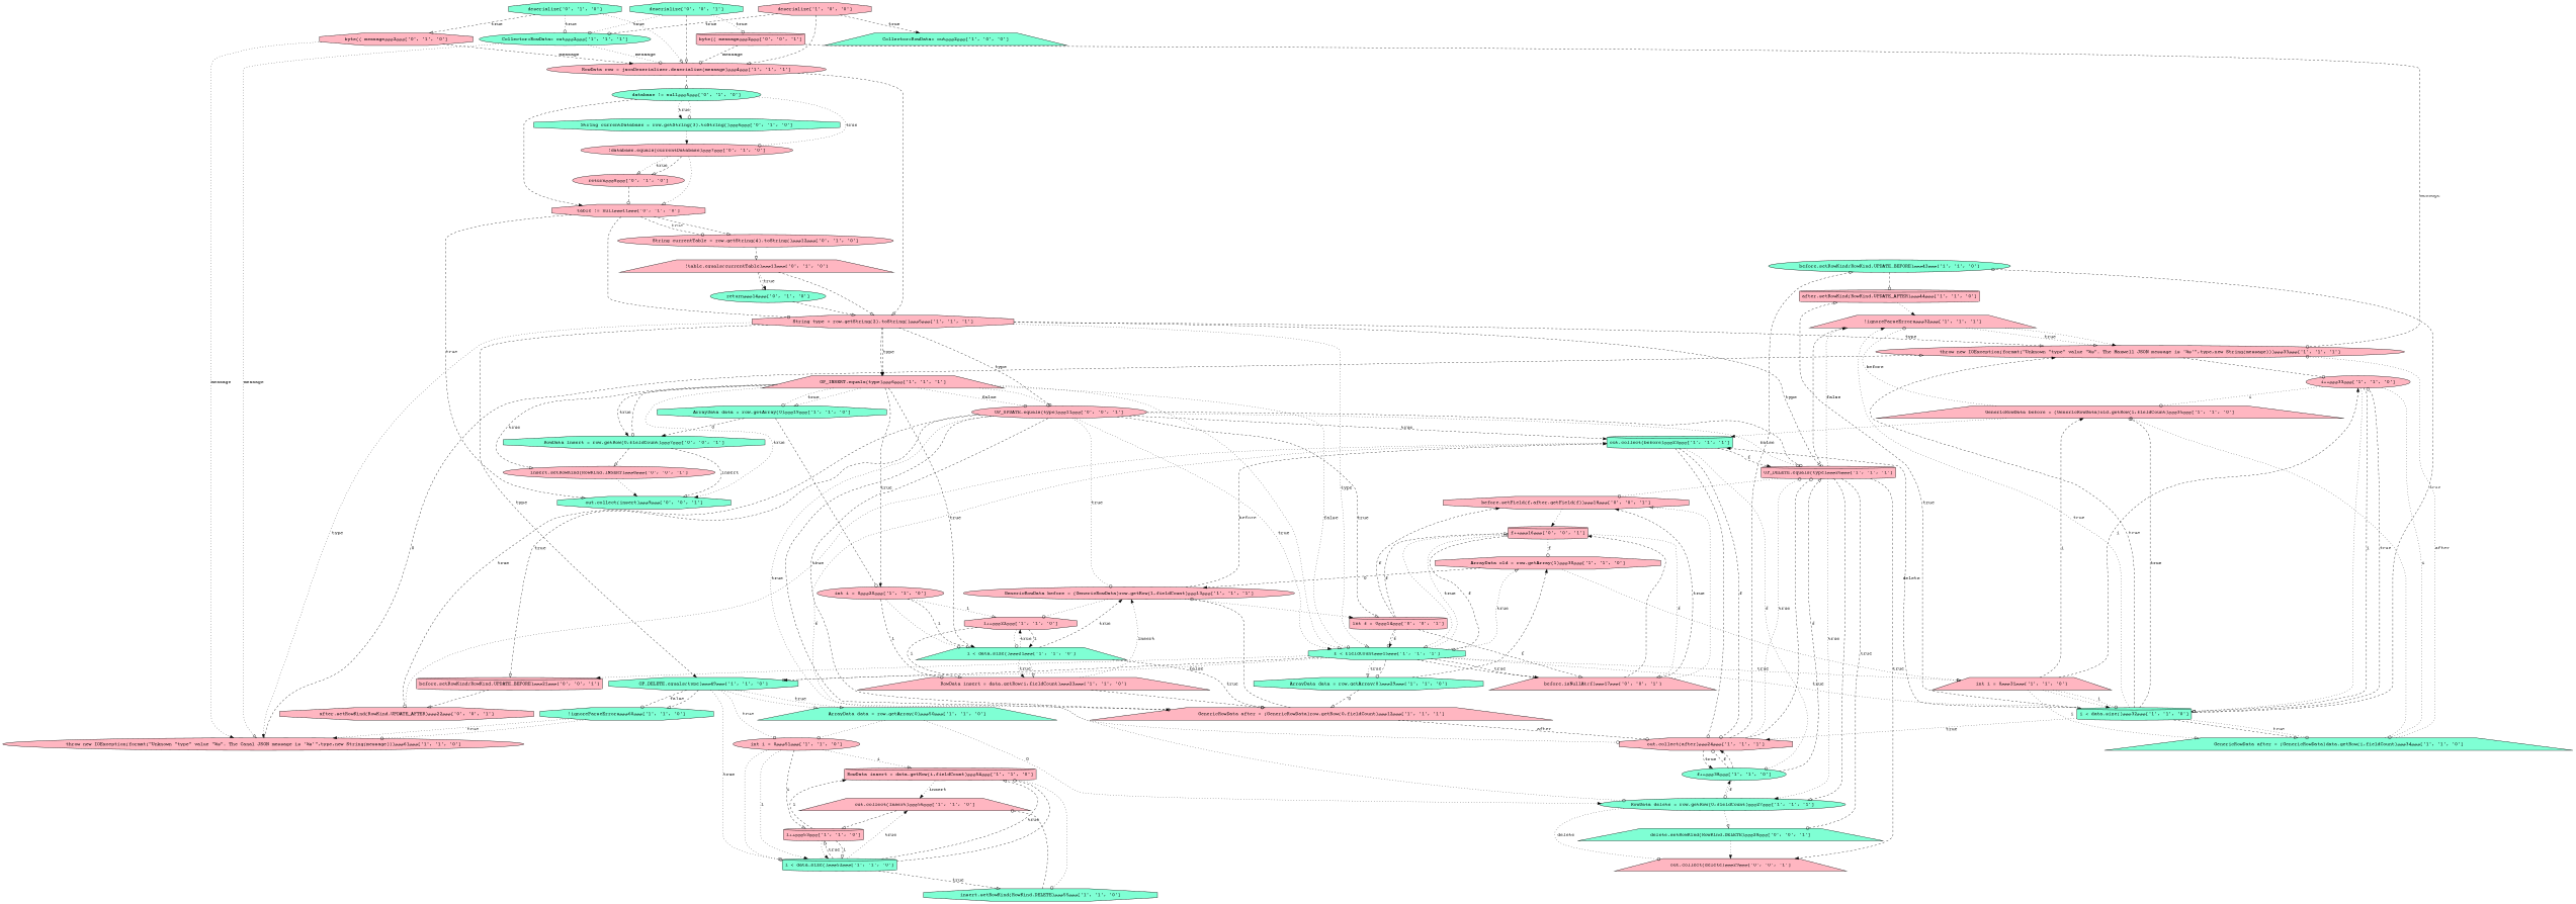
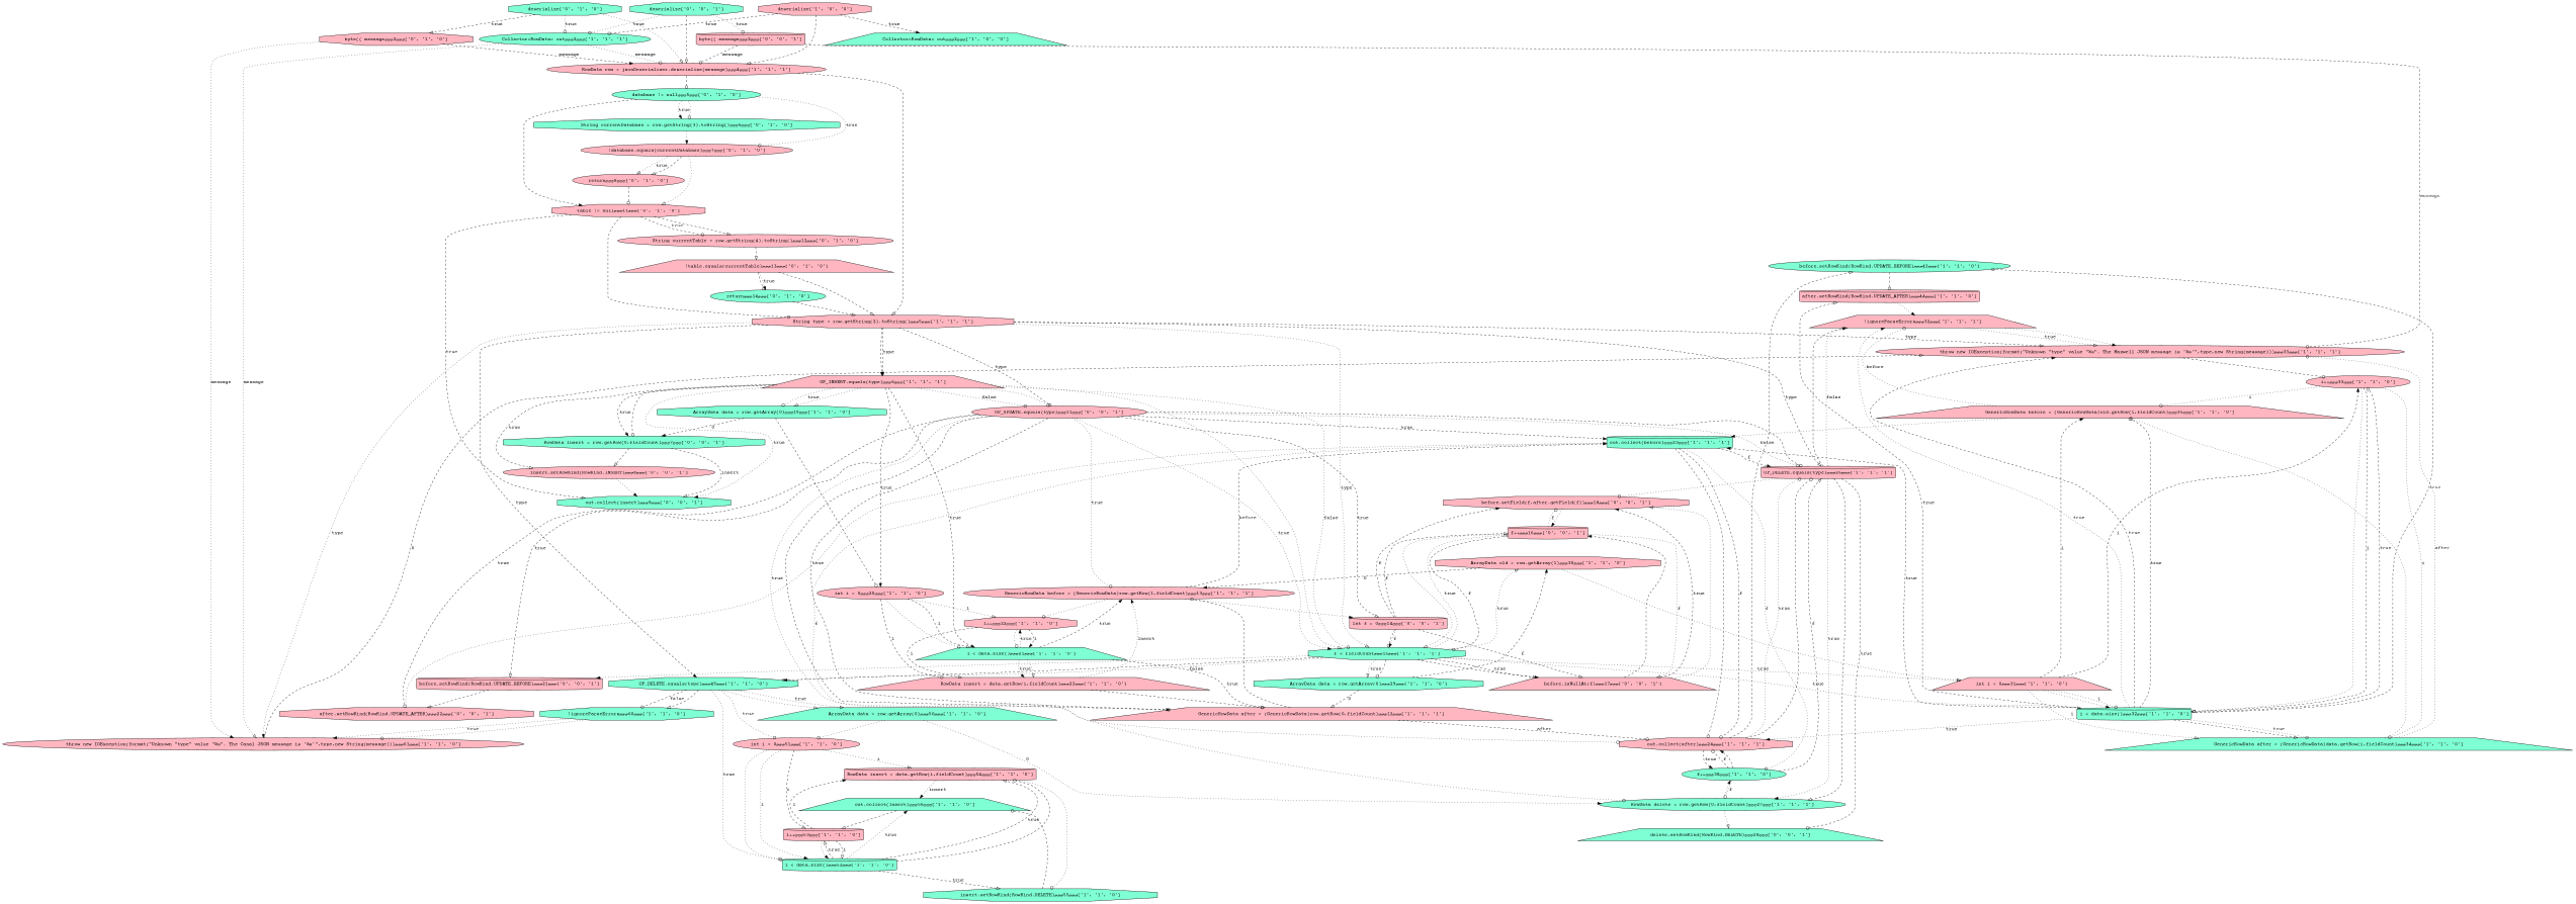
  digraph {
    fontname="Courier Prime"
    node [fillcolor=lightpink fontname="Courier Prime" shape=octagon style=filled]
    edge [arrowhead=odot fontname="Courier Prime" style=dashed]
    n1 [fillcolor=aquamarine label="before.setRowKind(RowKind.UPDATE_BEFORE)@@@43@@@['1', '1', '0']" shape=ellipse]
    n2 [label="after.setRowKind(RowKind.UPDATE_AFTER)@@@44@@@['1', '1', '0']" shape=cylinder]
    n3 [label="!ignoreParseErrors@@@32@@@['1', '1', '1']" shape=trapezium]
    n4 [label="throw new IOException(format(\"Unknown \"type\" value \"%s\". The Canal JSON message is '%s'\",type,new String(message)))@@@61@@@['1', '1', '0']" shape=ellipse]
    n5 [label="throw new IOException(format(\"Unknown \"type\" value \"%s\". The Maxwell JSON message is '%s'\",type,new String(message)))@@@33@@@['1', '1', '1']" shape=ellipse]
    n6 [label="i++@@@33@@@['1', '1', '0']" shape=ellipse]
    n7 [fillcolor=aquamarine label="deserialize['0', '0', '1']"]
    n8 [fillcolor=aquamarine label="Collector<RowData> out@@@2@@@['1', '1', '1']" shape=ellipse]
    n9 [label="byte(( message@@@2@@@['0', '0', '1']" shape=cylinder]
    n10 [label="RowData row = jsonDeserializer.deserialize(message)@@@4@@@['1', '1', '1']" shape=ellipse]
    n11 [fillcolor=aquamarine label="database != null@@@5@@@['0', '1', '0']" shape=ellipse]
    n12 [label="String type = row.getString(2).toString()@@@5@@@['1', '1', '1']"]
    n13 [label="OP_DELETE.equals(type)@@@26@@@['1', '1', '1']" shape=cylinder]
-   n14 [label="out.collect(delete)@@@29@@@['0', '0', '1']" shape=trapezium]
    n15 [fillcolor=aquamarine label="RowData delete = row.getRow(0,fieldCount)@@@27@@@['1', '1', '1']" shape=ellipse]
    n16 [fillcolor=aquamarine label="delete.setRowKind(RowKind.DELETE)@@@28@@@['0', '0', '1']" shape=trapezium]
    n17 [label="before.setField(f,after.getField(f))@@@18@@@['0', '0', '1']"]
    n18 [fillcolor=aquamarine label="f++@@@38@@@['1', '1', '0']" shape=ellipse]
    n19 [label="out.collect(after)@@@24@@@['1', '1', '1']"]
    n20 [label="i++@@@22@@@['1', '1', '0']"]
    n21 [label="RowData insert = data.getRow(i,fieldCount)@@@23@@@['1', '1', '0']" shape=trapezium]
    n22 [fillcolor=aquamarine label="i < data.size()@@@21@@@['1', '1', '0']" shape=trapezium]
    n23 [label="GenericRowData before = (GenericRowData)row.getRow(1,fieldCount)@@@13@@@['1', '1', '1']" shape=ellipse]
    n24 [label="GenericRowData after = (GenericRowData)row.getRow(0,fieldCount)@@@12@@@['1', '1', '1']" shape=trapezium]
    n25 [fillcolor=aquamarine label="out.collect(insert)@@@9@@@['0', '0', '1']"]
    n26 [label="return@@@8@@@['0', '1', '0']" shape=ellipse]
    n27 [label="table != null@@@11@@@['0', '1', '0']"]
    n28 [label="String currentTable = row.getString(4).toString()@@@12@@@['0', '1', '0']" shape=ellipse]
    n29 [label="!database.equals(currentDatabase)@@@7@@@['0', '1', '0']" shape=ellipse]
    n30 [fillcolor=aquamarine label="String currentDatabase = row.getString(3).toString()@@@6@@@['0', '1', '0']"]
    n31 [label="RowData insert = data.getRow(i,fieldCount)@@@54@@@['1', '1', '0']" shape=cylinder]
-   n32 [label="out.collect(insert)@@@56@@@['1', '1', '0']" shape=trapezium]
+   n32 [fillcolor=aquamarine label="out.collect(insert)@@@56@@@['1', '1', '0']" shape=trapezium]
    n33 [fillcolor=aquamarine label="insert.setRowKind(RowKind.DELETE)@@@55@@@['1', '1', '0']"]
    n34 [label="i++@@@53@@@['1', '1', '0']" shape=cylinder]
    n35 [fillcolor=aquamarine label="Collector<RowData> out@@@2@@@['1', '0', '0']" shape=trapezium]
    n36 [label="f++@@@16@@@['0', '0', '1']" shape=cylinder]
    n37 [fillcolor=aquamarine label="f < fieldCount@@@15@@@['1', '1', '1']"]
    n38 [label="before.isNullAt(f)@@@17@@@['0', '0', '1']" shape=trapezium]
    n39 [fillcolor=aquamarine label="deserialize['0', '1', '0']"]
    n40 [label="byte(( message@@@2@@@['0', '1', '0']"]
    n41 [label="GenericRowData before = (GenericRowData)old.getRow(i,fieldCount)@@@35@@@['1', '1', '0']" shape=trapezium]
    n42 [fillcolor=aquamarine label="out.collect(before)@@@23@@@['1', '1', '1']" shape=cylinder]
    n43 [label="OP_INSERT.equals(type)@@@6@@@['1', '1', '1']" shape=trapezium]
    n44 [label="insert.setRowKind(RowKind.INSERT)@@@8@@@['0', '0', '1']" shape=ellipse]
    n45 [fillcolor=aquamarine label="ArrayData data = row.getArray(0)@@@19@@@['1', '1', '0']"]
    n46 [label="OP_UPDATE.equals(type)@@@11@@@['0', '0', '1']" shape=ellipse]
    n47 [fillcolor=aquamarine label="RowData insert = row.getRow(0,fieldCount)@@@7@@@['0', '0', '1']"]
    n48 [label="int i = 0@@@20@@@['1', '1', '0']" shape=ellipse]
    n49 [label="ArrayData old = row.getArray(1)@@@30@@@['1', '1', '0']"]
    n50 [label="int i = 0@@@31@@@['1', '1', '0']" shape=trapezium]
    n51 [fillcolor=aquamarine label="i < data.size()@@@32@@@['1', '1', '0']" shape=cylinder]
    n52 [fillcolor=aquamarine label="ArrayData data = row.getArray(0)@@@29@@@['1', '1', '0']"]
    n53 [label="before.setRowKind(RowKind.UPDATE_BEFORE)@@@21@@@['0', '0', '1']" shape=cylinder]
    n54 [fillcolor=aquamarine label="OP_DELETE.equals(type)@@@49@@@['1', '1', '0']"]
    n55 [label="int f = 0@@@14@@@['0', '0', '1']" shape=cylinder]
    n56 [label="after.setRowKind(RowKind.UPDATE_AFTER)@@@22@@@['0', '0', '1']"]
    n57 [fillcolor=aquamarine label="GenericRowData after = (GenericRowData)data.getRow(i,fieldCount)@@@34@@@['1', '1', '0']" shape=trapezium]
    n58 [fillcolor=aquamarine label="ArrayData data = row.getArray(0)@@@50@@@['1', '1', '0']" shape=trapezium]
    n59 [label="int i = 0@@@51@@@['1', '1', '0']" shape=ellipse]
    n60 [fillcolor=aquamarine label="i < data.size()@@@52@@@['1', '1', '0']" shape=cylinder]
    n61 [fillcolor=aquamarine label="!ignoreParseErrors@@@60@@@['1', '1', '0']"]
    n62 [label="!table.equals(currentTable)@@@13@@@['0', '1', '0']" shape=trapezium]
    n63 [fillcolor=aquamarine label="return@@@14@@@['0', '1', '0']" shape=ellipse]
    n64 [label="deserialize['1', '0', '0']"]
    n1 -> n2
    n2 -> n3 [arrowhead=normal style=dotted]
    n3 -> n5 [arrowhead=onormal label=true style=dotted]
    n3 -> n5 [arrowhead=normal style=dotted]
    n4 -> n5 [arrowhead=onormal label=0]
    n5 -> n6
    n6 -> n41 [label=i style=dotted]
    n6 -> n51 [arrowhead=onormal style=dotted]
    n6 -> n51 [arrowhead=onormal label=i]
    n6 -> n57 [label=i style=dotted]
    n7 -> n8 [label=true style=dotted]
    n7 -> n9 [label=true style=dotted]
    n7 -> n10 [arrowhead=onormal]
    n8 -> n4 [arrowhead=onormal label=message style=dotted]
    n8 -> n10 [label=message style=dotted]
    n9 -> n5 [label=message]
    n9 -> n10 [label=message]
    n10 -> n11
    n10 -> n12 [arrowhead=onormal]
    n11 -> n27 [arrowhead=normal]
    n11 -> n29 [label=true style=dotted]
    n11 -> n30 [arrowhead=normal label=true style=dotted]
    n11 -> n30 [style=dotted]
    n12 -> n4 [arrowhead=normal label=type style=dotted]
    n12 -> n5 [arrowhead=onormal label=type]
    n12 -> n13 [arrowhead=onormal label=type]
    n12 -> n37 [arrowhead=onormal label=type style=dotted]
    n12 -> n43 [arrowhead=normal label=type]
    n12 -> n43 [arrowhead=normal]
    n12 -> n46 [label=type]
    n12 -> n54 [arrowhead=normal label=type]
    n13 -> n3 [arrowhead=normal label=false style=dotted]
    n13 -> n3 [arrowhead=onormal]
-   n13 -> n14 [arrowhead=normal label=true]
    n13 -> n15 [arrowhead=onormal]
    n13 -> n15 [arrowhead=normal label=true style=dotted]
    n13 -> n16 [label=true]
    n13 -> n17 [style=dotted]
-   n15 -> n14 [label=delete style=dotted]
    n15 -> n16 [arrowhead=onormal style=dotted]
    n15 -> n18 [arrowhead=normal style=dotted]
-   n16 -> n14 [arrowhead=normal style=dotted]
    n17 -> n36 [arrowhead=normal style=dotted]
    n18 -> n13 [arrowhead=onormal label=f]
    n18 -> n15 [label=f style=dotted]
    n18 -> n19 [label=f]
    n18 -> n19 [arrowhead=normal]
    n19 -> n1 [arrowhead=onormal]
    n19 -> n13 [label=true style=dotted]
    n19 -> n13
    n19 -> n18 [arrowhead=normal label=true]
    n20 -> n21 [arrowhead=onormal label=i]
    n20 -> n22 [arrowhead=normal label=i]
    n20 -> n22 [style=dotted]
    n21 -> n23 [arrowhead=normal label=insert style=dotted]
    n21 -> n24
    n22 -> n20 [arrowhead=normal label=true style=dotted]
    n22 -> n21 [arrowhead=normal label=true style=dotted]
    n22 -> n21 [arrowhead=onormal style=dotted]
    n22 -> n23 [arrowhead=normal label=true]
    n22 -> n24 [arrowhead=onormal label=true]
    n23 -> n20 [style=dotted]
    n23 -> n42 [arrowhead=normal label=before]
    n23 -> n55 [arrowhead=normal style=dotted]
    n24 -> n19 [label=after]
    n24 -> n23
    n26 -> n27
    n27 -> n12
    n27 -> n25 [arrowhead=onormal label=true]
    n27 -> n28 [arrowhead=onormal]
    n27 -> n28 [label=true]
    n28 -> n62 [arrowhead=onormal]
    n29 -> n26 [arrowhead=onormal label=true style=dotted]
    n29 -> n26 [arrowhead=onormal]
    n29 -> n27 [arrowhead=onormal style=dotted]
    n30 -> n29 [arrowhead=normal style=dotted]
    n31 -> n32 [arrowhead=normal label=insert style=dotted]
    n31 -> n33 [style=dotted]
    n32 -> n34 [arrowhead=onormal]
    n33 -> n32
    n34 -> n31 [arrowhead=normal label=i]
    n34 -> n60 [arrowhead=onormal label=i]
    n34 -> n60 [arrowhead=normal style=dotted]
-   n36 -> n49 [label=f style=dotted]
+   n36 -> n17 [label=f style=dotted]
    n36 -> n37 [label=f]
    n36 -> n37 [arrowhead=onormal style=dotted]
    n36 -> n38 [arrowhead=onormal label=f style=dotted]
    n37 -> n36 [arrowhead=onormal label=true style=dotted]
    n37 -> n38 [arrowhead=normal]
    n37 -> n38 [arrowhead=onormal label=true]
    n37 -> n49 [arrowhead=onormal label=true style=dotted]
    n37 -> n50 [arrowhead=onormal label=true style=dotted]
    n37 -> n51 [arrowhead=onormal label=true style=dotted]
    n37 -> n52 [arrowhead=onormal label=true style=dotted]
    n37 -> n52
    n37 -> n53 [arrowhead=normal style=dotted]
    n37 -> n54 [arrowhead=normal]
    n37 -> n54 [label=false style=dotted]
    n38 -> n17 [arrowhead=onormal style=dotted]
    n38 -> n17 [arrowhead=normal label=true]
    n38 -> n36 [arrowhead=normal]
    n39 -> n8 [label=true style=dotted]
    n39 -> n10 [arrowhead=onormal style=dotted]
    n39 -> n40 [arrowhead=onormal label=true]
    n40 -> n4 [arrowhead=normal label=message style=dotted]
    n40 -> n10 [arrowhead=normal label=message]
    n41 -> n3 [label=before style=dotted]
    n41 -> n42 [arrowhead=normal style=dotted]
    n42 -> n13 [arrowhead=normal label=f]
    n42 -> n15 [label=f style=dotted]
    n42 -> n18 [label=f style=dotted]
    n42 -> n19
    n42 -> n19 [label=f]
    n43 -> n22 [arrowhead=normal label=true]
    n43 -> n25 [arrowhead=normal label=true style=dotted]
    n43 -> n37 [arrowhead=onormal style=dotted]
    n43 -> n37 [label=false style=dotted]
    n43 -> n44 [arrowhead=onormal label=true]
    n43 -> n45 [arrowhead=onormal style=dotted]
    n43 -> n45 [label=true style=dotted]
    n43 -> n46 [style=dotted]
    n43 -> n46 [label=false style=dotted]
    n43 -> n47
    n43 -> n47 [arrowhead=normal label=true]
    n43 -> n48 [arrowhead=normal label=true]
    n44 -> n25 [arrowhead=normal style=dotted]
    n45 -> n47 [arrowhead=normal label=0]
    n45 -> n48
    n46 -> n13 [arrowhead=onormal label=false style=dotted]
    n46 -> n13
    n46 -> n19 [label=true style=dotted]
    n46 -> n23 [label=true style=dotted]
    n46 -> n24 [arrowhead=normal]
    n46 -> n24 [label=true]
    n46 -> n37 [arrowhead=normal label=true style=dotted]
    n46 -> n42 [arrowhead=normal label=true]
    n46 -> n53 [arrowhead=onormal label=true]
    n46 -> n55 [arrowhead=onormal label=true]
    n46 -> n56 [label=true]
    n47 -> n25 [arrowhead=onormal label=insert]
    n47 -> n44 [arrowhead=onormal]
    n48 -> n20 [arrowhead=onormal label=i style=dotted]
    n48 -> n21 [label=i]
    n48 -> n22 [arrowhead=onormal label=i]
    n48 -> n22 [style=dotted]
    n49 -> n23 [arrowhead=normal label=0]
    n49 -> n50 [arrowhead=onormal style=dotted]
    n50 -> n6 [arrowhead=normal label=i]
    n50 -> n41 [arrowhead=normal label=i]
    n50 -> n51 [arrowhead=normal style=dotted]
    n50 -> n51 [label=i style=dotted]
    n50 -> n57 [arrowhead=onormal label=i style=dotted]
    n51 -> n1 [label=true]
    n51 -> n2 [arrowhead=onormal label=true]
    n51 -> n3 [arrowhead=normal label=true style=dotted]
    n51 -> n5 [arrowhead=normal label=true]
    n51 -> n6 [label=true]
    n51 -> n19 [arrowhead=normal label=true style=dotted]
    n51 -> n41 [label=true]
-   n51 -> n42 [arrowhead=normal label=delete]
+   n51 -> n42 [arrowhead=normal label=true]
    n51 -> n57 [arrowhead=onormal]
    n51 -> n57 [label=true style=dotted]
    n52 -> n24 [arrowhead=onormal label=0]
    n52 -> n49 [arrowhead=normal]
    n53 -> n56 [arrowhead=onormal]
    n54 -> n58 [arrowhead=onormal label=true style=dotted]
    n54 -> n58 [arrowhead=onormal style=dotted]
    n54 -> n59 [label=true style=dotted]
    n54 -> n60 [label=true style=dotted]
    n54 -> n61 [label=false]
    n54 -> n61 [arrowhead=onormal]
    n55 -> n17 [arrowhead=normal label=f]
    n55 -> n36 [arrowhead=onormal label=f]
    n55 -> n37
    n55 -> n37 [arrowhead=normal label=f style=dotted]
    n55 -> n38 [arrowhead=onormal label=f]
    n56 -> n42 [arrowhead=onormal style=dotted]
    n57 -> n5 [label=after style=dotted]
    n57 -> n41 [style=dotted]
    n58 -> n15 [arrowhead=normal label=0 style=dotted]
    n58 -> n59 [style=dotted]
    n59 -> n31 [arrowhead=onormal label=i style=dotted]
    n59 -> n34 [arrowhead=onormal label=i]
    n59 -> n60 [arrowhead=onormal style=dotted]
    n59 -> n60 [arrowhead=normal label=i style=dotted]
    n60 -> n31 [arrowhead=onormal label=true]
    n60 -> n31
    n60 -> n32 [arrowhead=normal label=true style=dotted]
    n60 -> n33 [arrowhead=onormal label=true]
    n60 -> n34 [arrowhead=onormal label=true]
    n61 -> n4 [arrowhead=normal label=true style=dotted]
    n61 -> n4 [style=dotted]
    n62 -> n12 [arrowhead=onormal]
    n62 -> n63 [arrowhead=normal label=true style=dotted]
    n62 -> n63
    n63 -> n12 [arrowhead=onormal]
    n64 -> n8 [label=true]
    n64 -> n10 [arrowhead=onormal]
    n64 -> n35 [arrowhead=normal label=true]
  }
